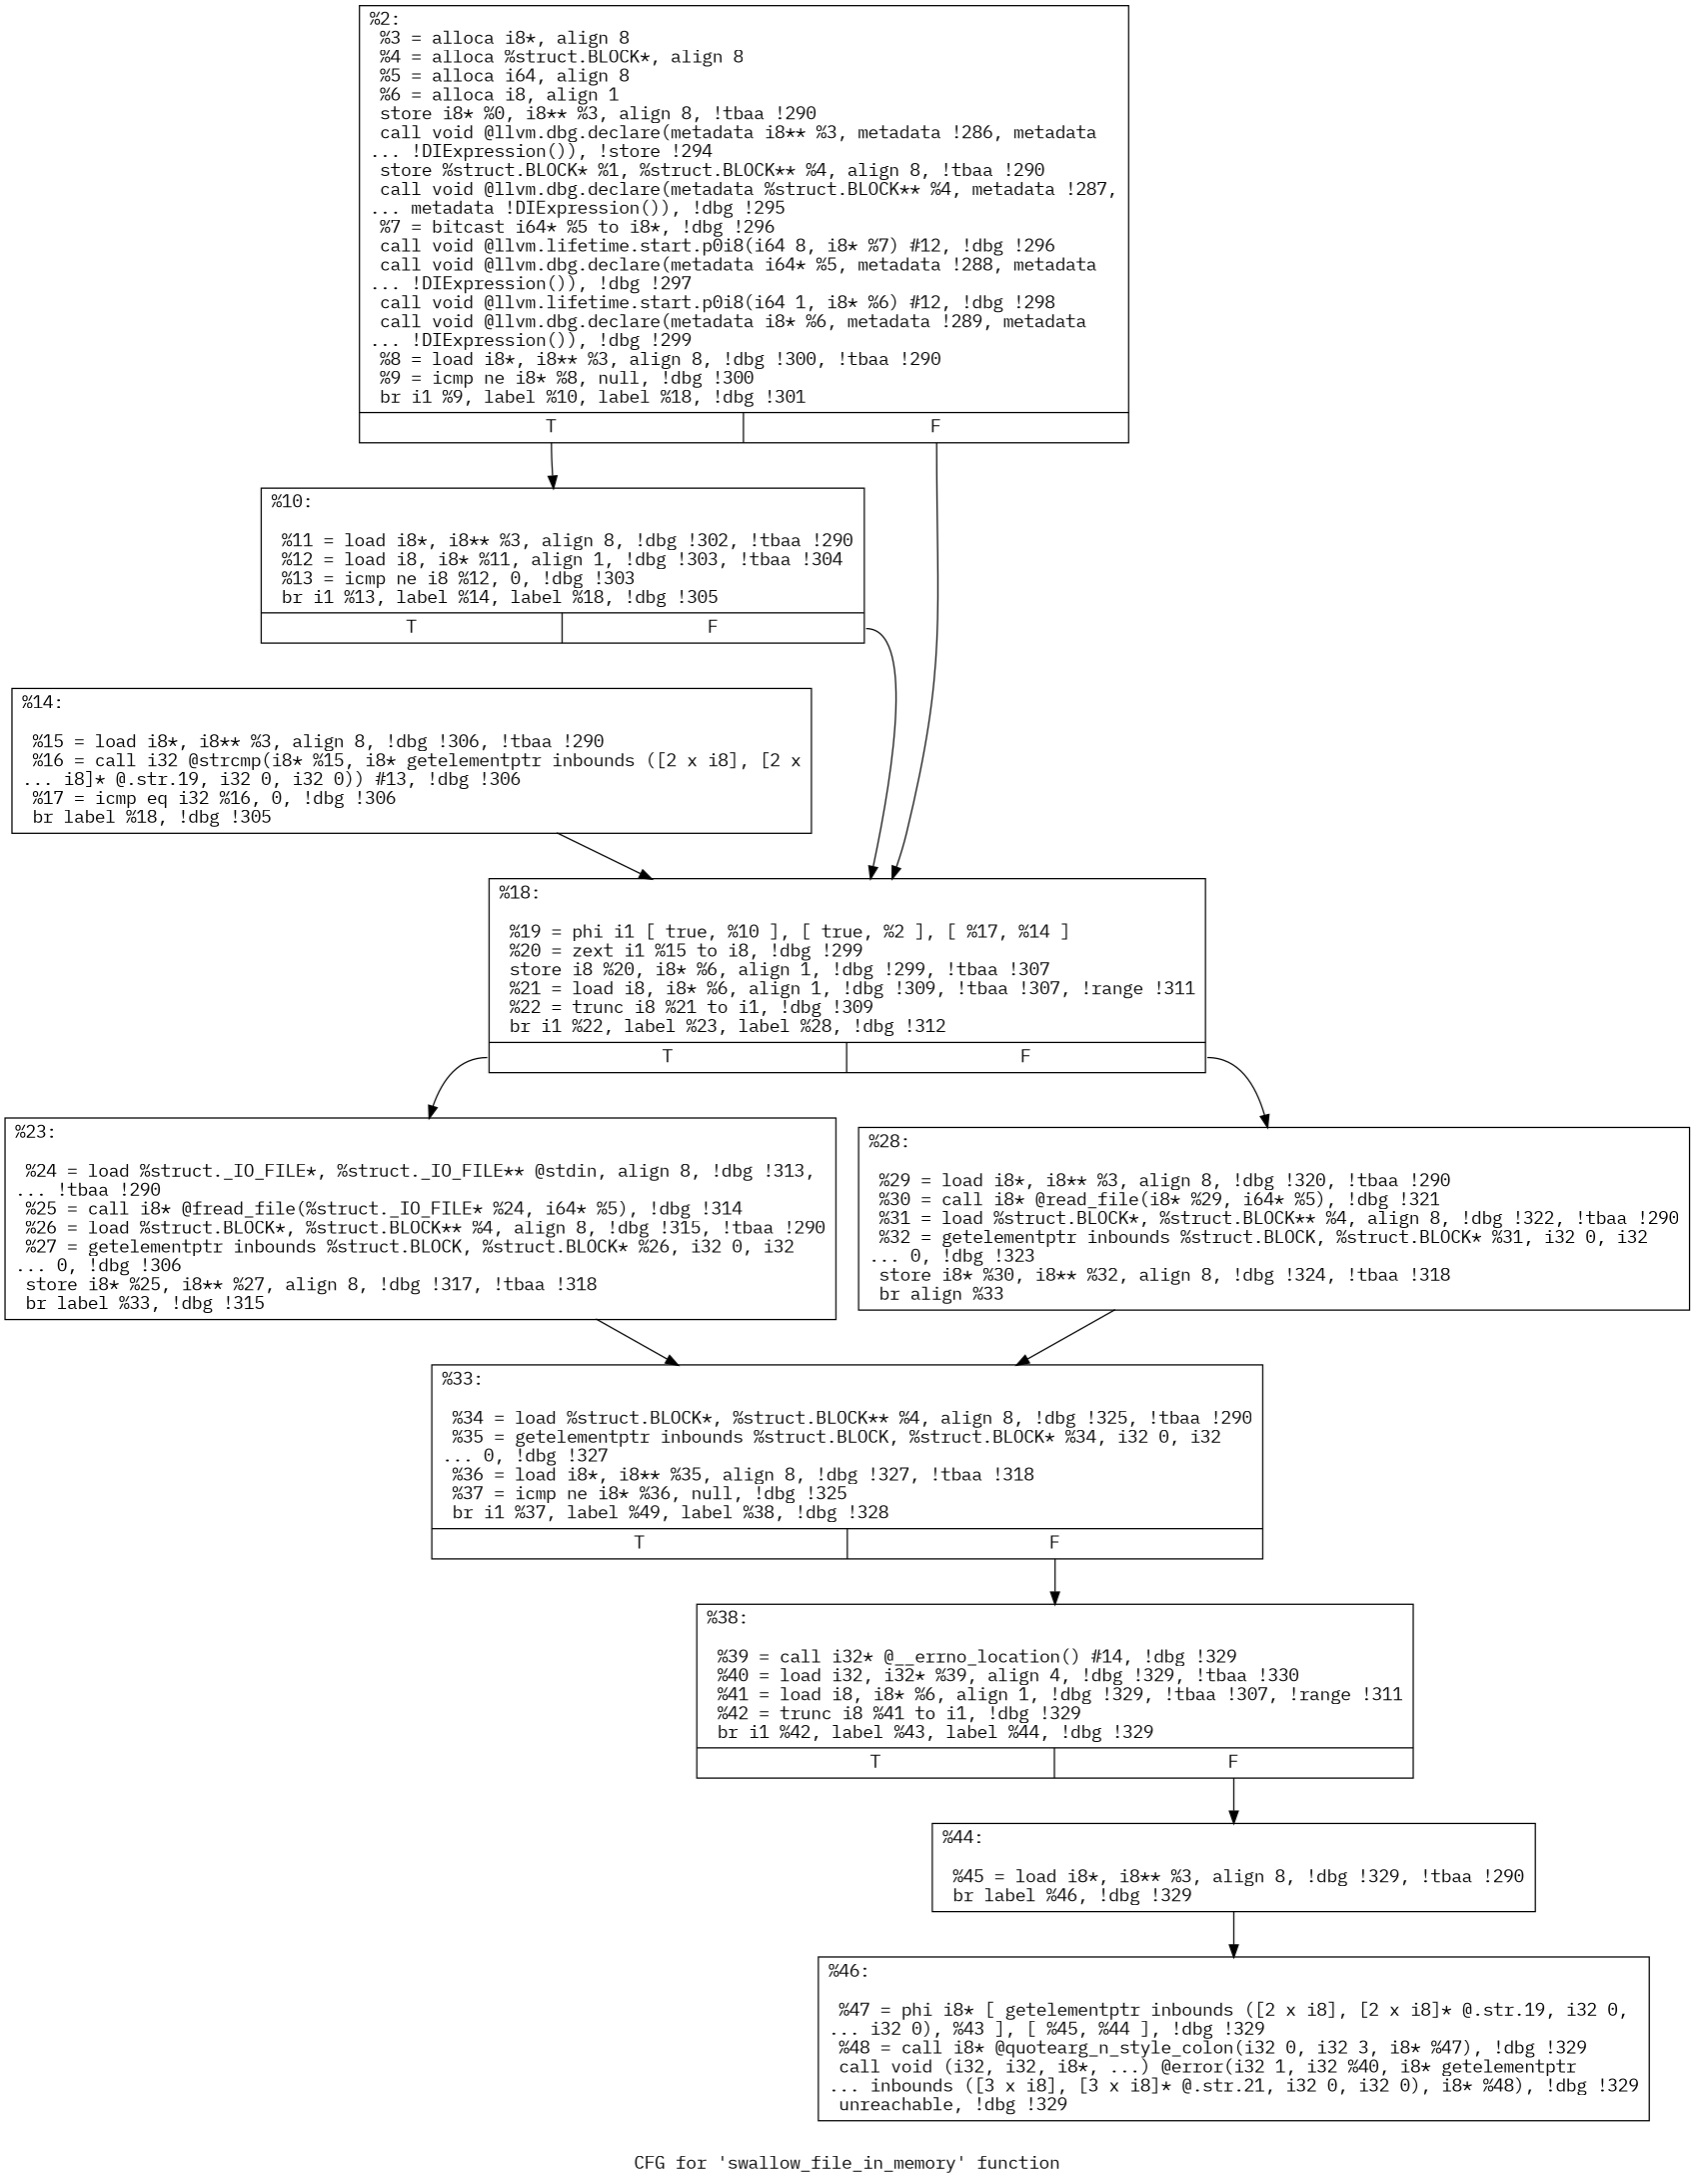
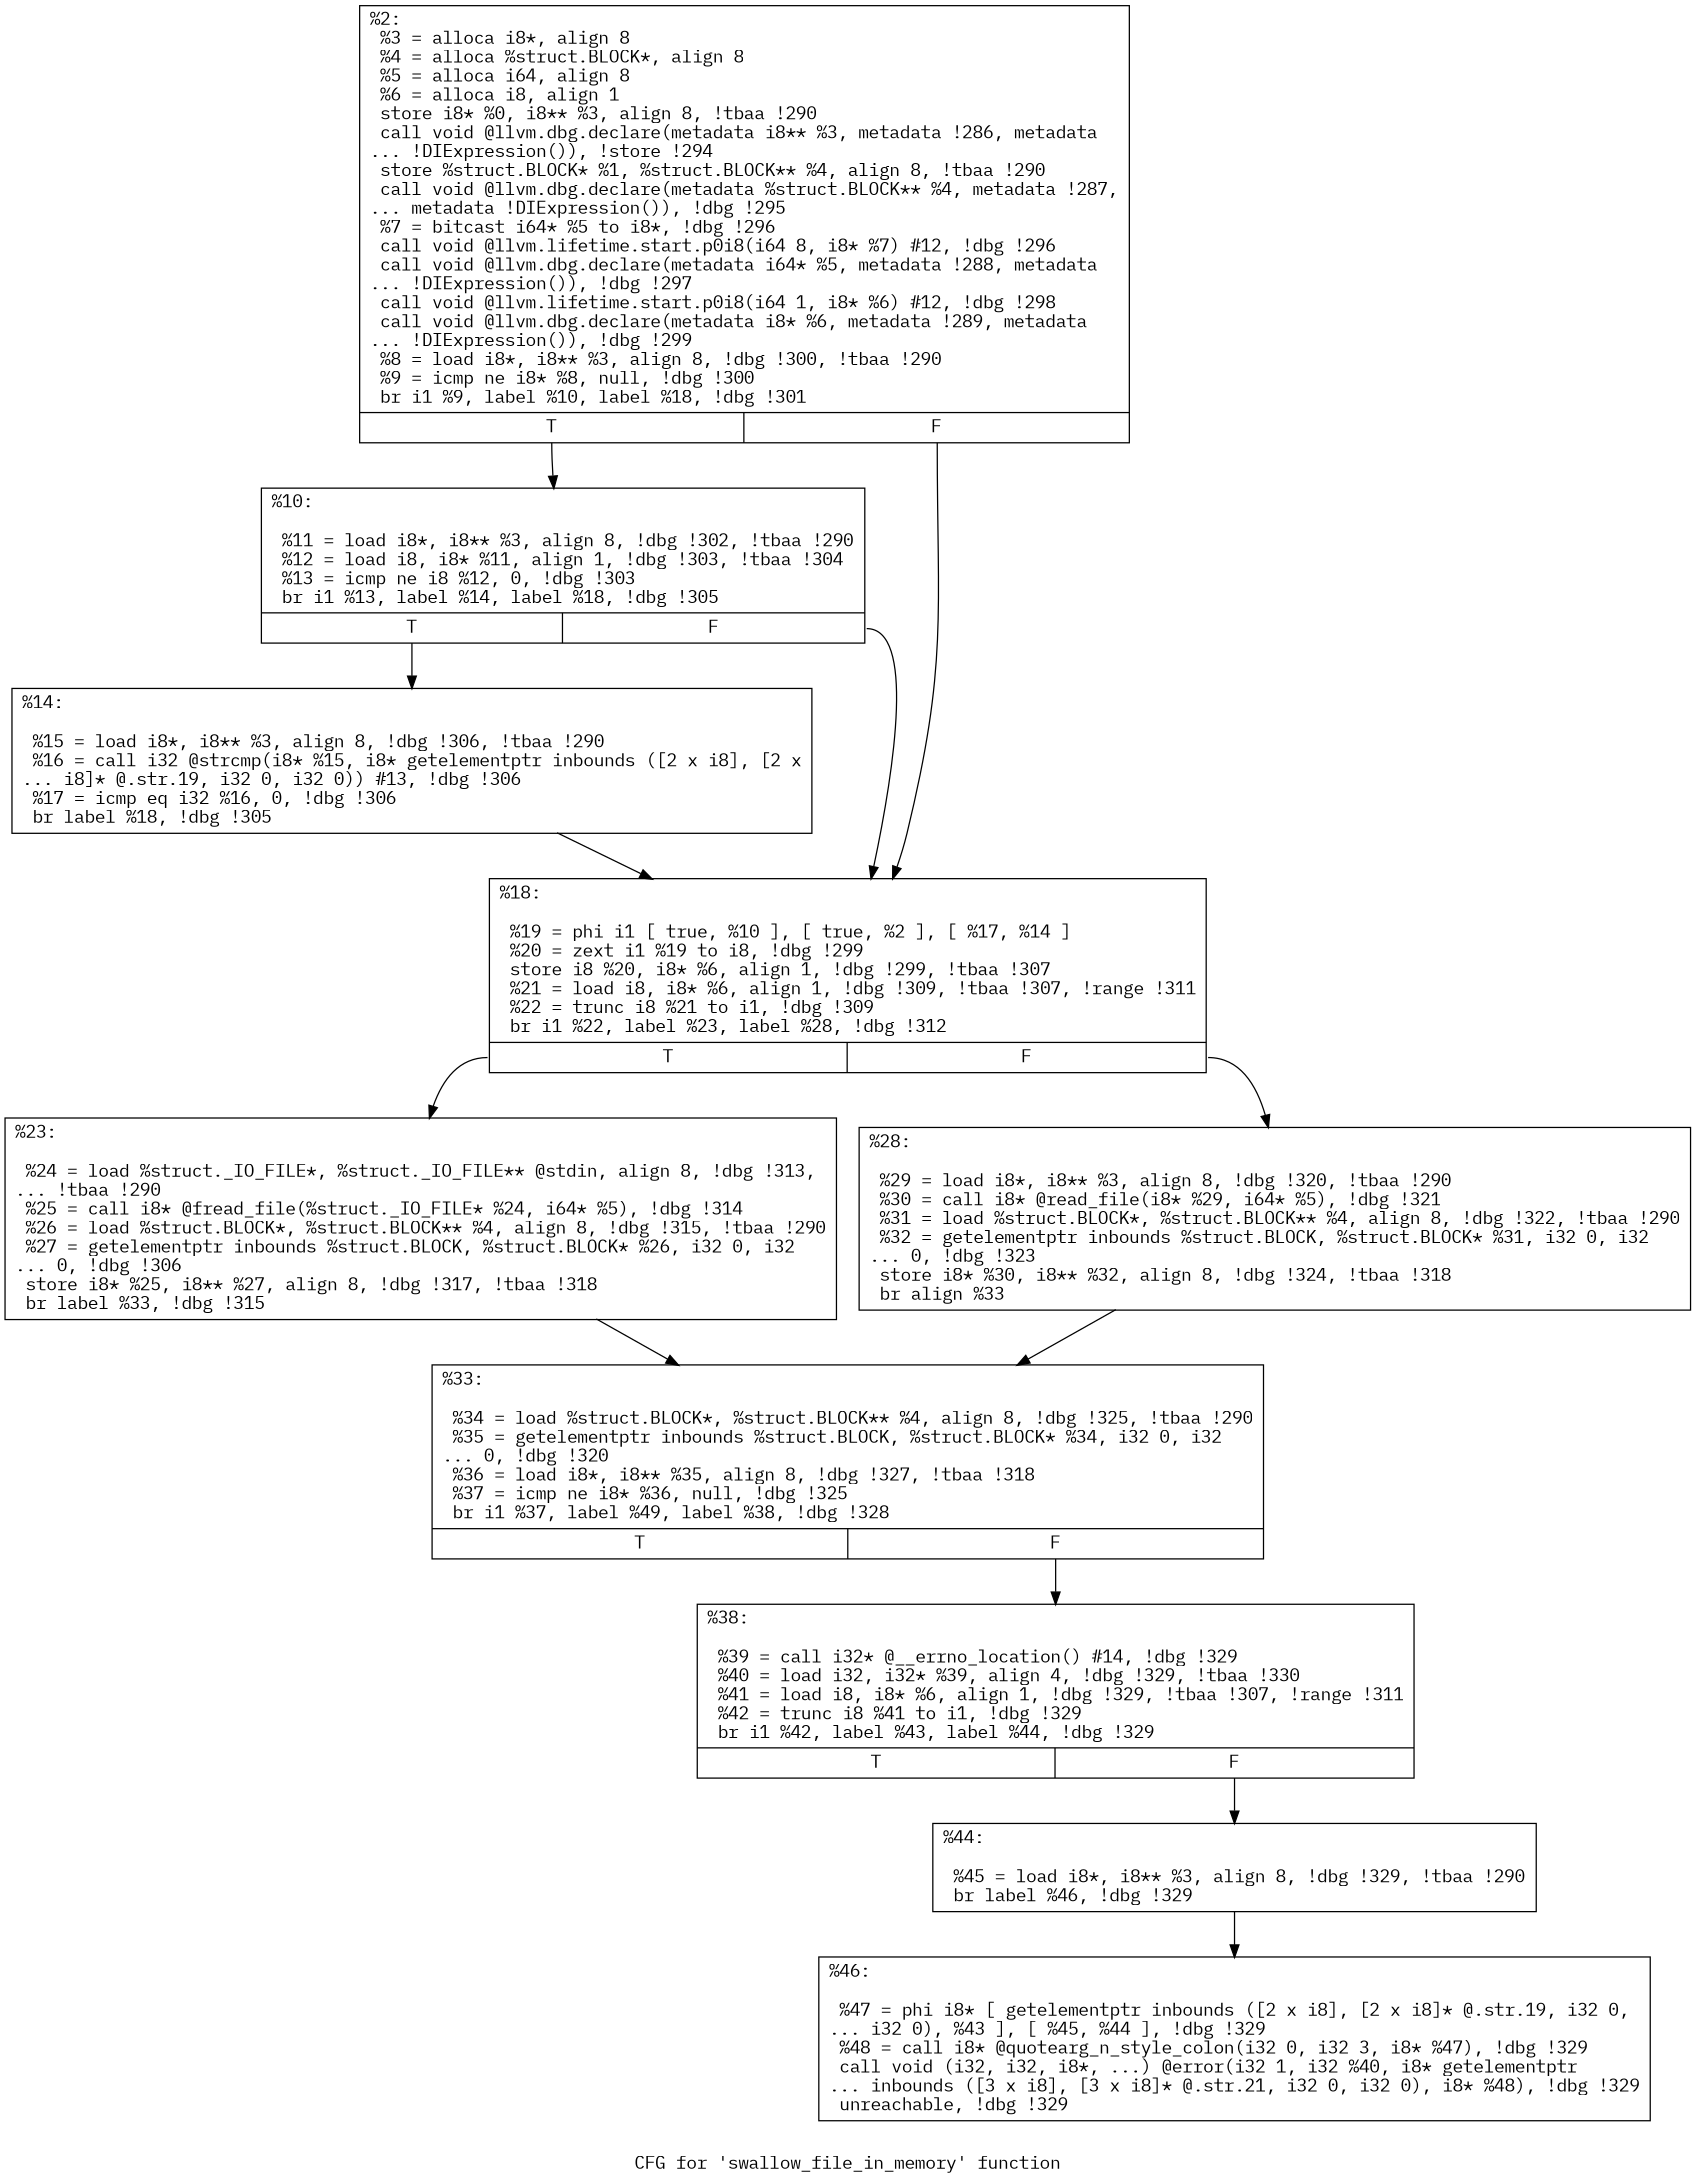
  digraph {
    fontname="IBM Plex Mono"
    label="CFG for 'swallow_file_in_memory' function"
    node [fontname="IBM Plex Mono" shape=record]
    edge [fontname="IBM Plex Mono" tailport=s1]
    n1 [label="{%2:\l  %3 = alloca i8*, align 8\l  %4 = alloca %struct.BLOCK*, align 8\l  %5 = alloca i64, align 8\l  %6 = alloca i8, align 1\l  store i8* %0, i8** %3, align 8, !tbaa !290\l  call void @llvm.dbg.declare(metadata i8** %3, metadata !286, metadata\l... !DIExpression()), !store !294\l  store %struct.BLOCK* %1, %struct.BLOCK** %4, align 8, !tbaa !290\l  call void @llvm.dbg.declare(metadata %struct.BLOCK** %4, metadata !287,\l... metadata !DIExpression()), !dbg !295\l  %7 = bitcast i64* %5 to i8*, !dbg !296\l  call void @llvm.lifetime.start.p0i8(i64 8, i8* %7) #12, !dbg !296\l  call void @llvm.dbg.declare(metadata i64* %5, metadata !288, metadata\l... !DIExpression()), !dbg !297\l  call void @llvm.lifetime.start.p0i8(i64 1, i8* %6) #12, !dbg !298\l  call void @llvm.dbg.declare(metadata i8* %6, metadata !289, metadata\l... !DIExpression()), !dbg !299\l  %8 = load i8*, i8** %3, align 8, !dbg !300, !tbaa !290\l  %9 = icmp ne i8* %8, null, !dbg !300\l  br i1 %9, label %10, label %18, !dbg !301\l|{<s0>T|<s1>F}}"]
    n2 [label="{%10:\l\l  %11 = load i8*, i8** %3, align 8, !dbg !302, !tbaa !290\l  %12 = load i8, i8* %11, align 1, !dbg !303, !tbaa !304\l  %13 = icmp ne i8 %12, 0, !dbg !303\l  br i1 %13, label %14, label %18, !dbg !305\l|{<s0>T|<s1>F}}"]
-   n3 [label="{%18:\l\l  %19 = phi i1 [ true, %10 ], [ true, %2 ], [ %17, %14 ]\l  %20 = zext i1 %15 to i8, !dbg !299\l  store i8 %20, i8* %6, align 1, !dbg !299, !tbaa !307\l  %21 = load i8, i8* %6, align 1, !dbg !309, !tbaa !307, !range !311\l  %22 = trunc i8 %21 to i1, !dbg !309\l  br i1 %22, label %23, label %28, !dbg !312\l|{<s0>T|<s1>F}}"]
+   n3 [label="{%18:\l\l  %19 = phi i1 [ true, %10 ], [ true, %2 ], [ %17, %14 ]\l  %20 = zext i1 %19 to i8, !dbg !299\l  store i8 %20, i8* %6, align 1, !dbg !299, !tbaa !307\l  %21 = load i8, i8* %6, align 1, !dbg !309, !tbaa !307, !range !311\l  %22 = trunc i8 %21 to i1, !dbg !309\l  br i1 %22, label %23, label %28, !dbg !312\l|{<s0>T|<s1>F}}"]
    n4 [label="{%14:\l\l  %15 = load i8*, i8** %3, align 8, !dbg !306, !tbaa !290\l  %16 = call i32 @strcmp(i8* %15, i8* getelementptr inbounds ([2 x i8], [2 x\l... i8]* @.str.19, i32 0, i32 0)) #13, !dbg !306\l  %17 = icmp eq i32 %16, 0, !dbg !306\l  br label %18, !dbg !305\l}"]
    n5 [label="{%23:\l\l  %24 = load %struct._IO_FILE*, %struct._IO_FILE** @stdin, align 8, !dbg !313,\l... !tbaa !290\l  %25 = call i8* @fread_file(%struct._IO_FILE* %24, i64* %5), !dbg !314\l  %26 = load %struct.BLOCK*, %struct.BLOCK** %4, align 8, !dbg !315, !tbaa !290\l  %27 = getelementptr inbounds %struct.BLOCK, %struct.BLOCK* %26, i32 0, i32\l... 0, !dbg !306\l  store i8* %25, i8** %27, align 8, !dbg !317, !tbaa !318\l  br label %33, !dbg !315\l}"]
    n6 [label="{%28:\l\l  %29 = load i8*, i8** %3, align 8, !dbg !320, !tbaa !290\l  %30 = call i8* @read_file(i8* %29, i64* %5), !dbg !321\l  %31 = load %struct.BLOCK*, %struct.BLOCK** %4, align 8, !dbg !322, !tbaa !290\l  %32 = getelementptr inbounds %struct.BLOCK, %struct.BLOCK* %31, i32 0, i32\l... 0, !dbg !323\l  store i8* %30, i8** %32, align 8, !dbg !324, !tbaa !318\l  br align %33\l}"]
-   n7 [label="{%33:\l\l  %34 = load %struct.BLOCK*, %struct.BLOCK** %4, align 8, !dbg !325, !tbaa !290\l  %35 = getelementptr inbounds %struct.BLOCK, %struct.BLOCK* %34, i32 0, i32\l... 0, !dbg !327\l  %36 = load i8*, i8** %35, align 8, !dbg !327, !tbaa !318\l  %37 = icmp ne i8* %36, null, !dbg !325\l  br i1 %37, label %49, label %38, !dbg !328\l|{<s0>T|<s1>F}}"]
+   n7 [label="{%33:\l\l  %34 = load %struct.BLOCK*, %struct.BLOCK** %4, align 8, !dbg !325, !tbaa !290\l  %35 = getelementptr inbounds %struct.BLOCK, %struct.BLOCK* %34, i32 0, i32\l... 0, !dbg !320\l  %36 = load i8*, i8** %35, align 8, !dbg !327, !tbaa !318\l  %37 = icmp ne i8* %36, null, !dbg !325\l  br i1 %37, label %49, label %38, !dbg !328\l|{<s0>T|<s1>F}}"]
    n8 [label="{%38:\l\l  %39 = call i32* @__errno_location() #14, !dbg !329\l  %40 = load i32, i32* %39, align 4, !dbg !329, !tbaa !330\l  %41 = load i8, i8* %6, align 1, !dbg !329, !tbaa !307, !range !311\l  %42 = trunc i8 %41 to i1, !dbg !329\l  br i1 %42, label %43, label %44, !dbg !329\l|{<s0>T|<s1>F}}"]
    n9 [label="{%44:\l\l  %45 = load i8*, i8** %3, align 8, !dbg !329, !tbaa !290\l  br label %46, !dbg !329\l}"]
    n10 [label="{%46:\l\l  %47 = phi i8* [ getelementptr inbounds ([2 x i8], [2 x i8]* @.str.19, i32 0,\l... i32 0), %43 ], [ %45, %44 ], !dbg !329\l  %48 = call i8* @quotearg_n_style_colon(i32 0, i32 3, i8* %47), !dbg !329\l  call void (i32, i32, i8*, ...) @error(i32 1, i32 %40, i8* getelementptr\l... inbounds ([3 x i8], [3 x i8]* @.str.21, i32 0, i32 0), i8* %48), !dbg !329\l  unreachable, !dbg !329\l}"]
    n1 -> n2 [tailport=s0]
    n1 -> n3
    n2 -> n3
+   n2 -> n4 [tailport=s0]
    n3 -> n5 [tailport=s0]
    n3 -> n6
    n4 -> n3 [tailport=""]
    n5 -> n7 [tailport=""]
    n6 -> n7 [tailport=""]
    n7 -> n8
    n8 -> n9
    n9 -> n10 [tailport=""]
  }
